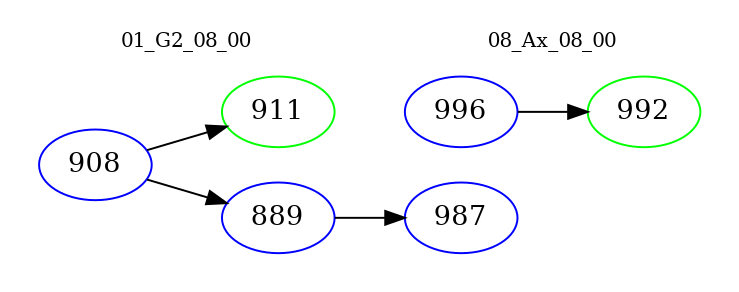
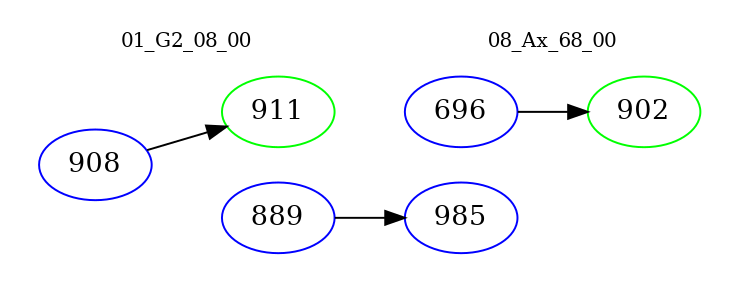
  digraph {
    rankdir=LR
    node [color=blue]
    edge [color=black]
-   n1 [label=996]
-   n2 [label=987]
-   n3 [color=green label=992]
+   n1 [label=696]
+   n2 [label=985]
+   n3 [color=green label=902]
    n4 [label=908]
    n5 [label=889]
    n6 [color=green label=911]
    subgraph cluster_1 {
      color=white
      fontsize=10
-     label="08_Ax_08_00"
+     label="08_Ax_68_00"
      n1
      n2
      n3
    }
    subgraph cluster_2 {
      color=white
      fontsize=10
      label="01_G2_08_00"
      n4
      n5
      n6
    }
    n1 -> n3
-   n4 -> n5
    n4 -> n6
    n5 -> n2
  }
